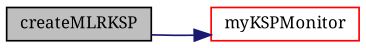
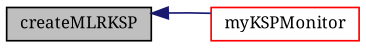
  digraph {
    rankdir=LR
    fontname="Noto Serif"
    node [fontname="Noto Serif" fontsize=10 shape=record]
    n1 [color=black fillcolor=grey75 fontcolor=black height=0.2 label=createMLRKSP style=filled width=0.4]
    n2 [color=red height=0.2 label=myKSPMonitor width=0.4]
-   n1 -> n2 [color=midnightblue fontname="Noto Serif" fontsize=10 labelfontname=Helvetica labelfontsize=10 style=solid]
+   n2 -> n1 [color=midnightblue fontname="Noto Serif" fontsize=10 labelfontname=Helvetica labelfontsize=10 style=solid]
  }
